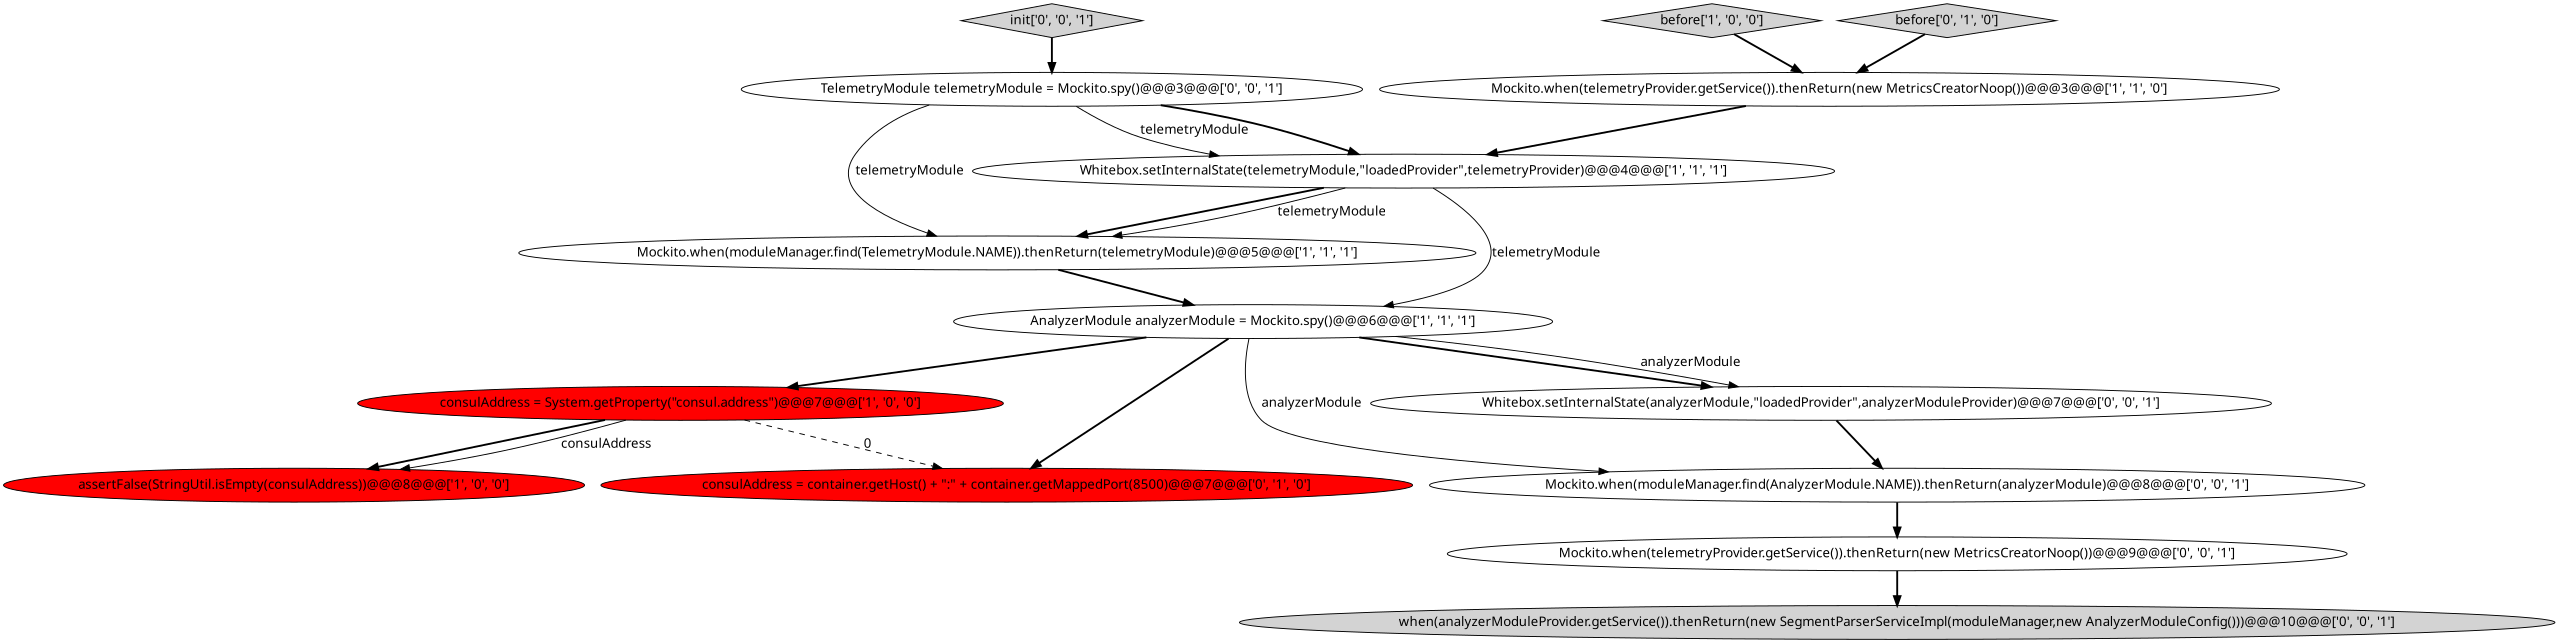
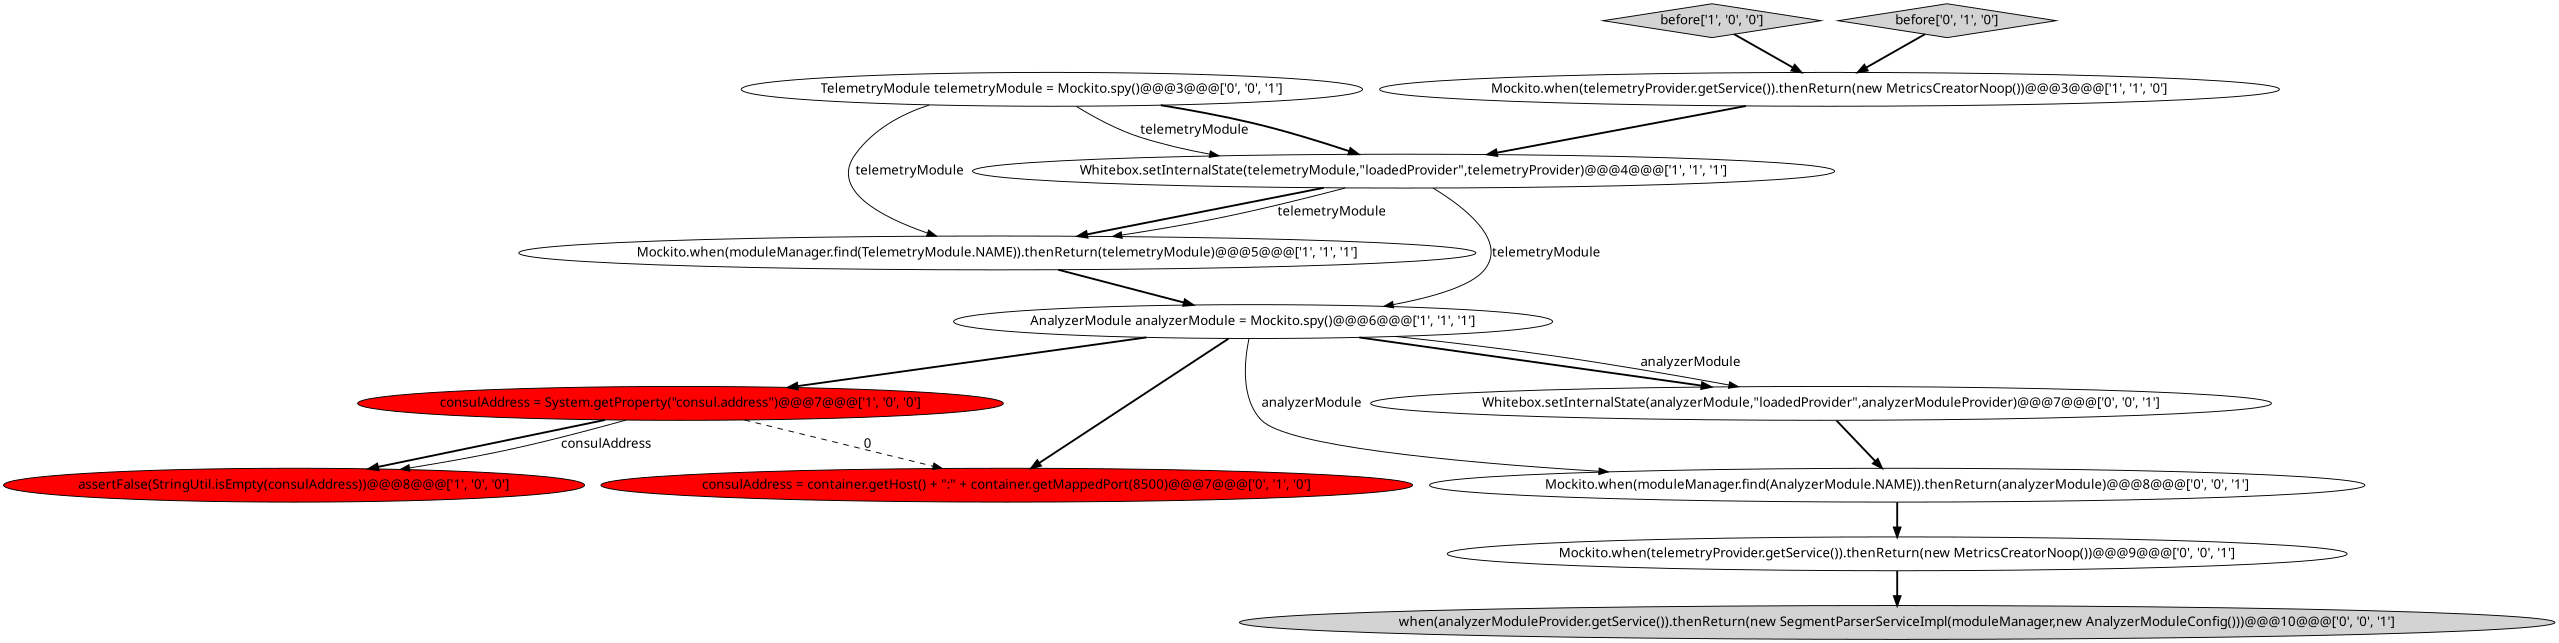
  digraph {
    fontname="Noto Sans"
    node [fillcolor=white shape=ellipse style=filled fontname="Noto Sans"]
    edge [style=bold fontname="Noto Sans"]
    n1 [fillcolor=red label="consulAddress = System.getProperty(\"consul.address\")@@@7@@@['1', '0', '0']"]
    n2 [fillcolor=red label="assertFalse(StringUtil.isEmpty(consulAddress))@@@8@@@['1', '0', '0']"]
    n3 [fillcolor=red label="consulAddress = container.getHost() + \":\" + container.getMappedPort(8500)@@@7@@@['0', '1', '0']"]
    n4 [fillcolor=lightgray label="before['1', '0', '0']" shape=diamond]
    n5 [label="Mockito.when(telemetryProvider.getService()).thenReturn(new MetricsCreatorNoop())@@@3@@@['1', '1', '0']"]
    n6 [label="Whitebox.setInternalState(telemetryModule,\"loadedProvider\",telemetryProvider)@@@4@@@['1', '1', '1']"]
    n7 [label="AnalyzerModule analyzerModule = Mockito.spy()@@@6@@@['1', '1', '1']"]
    n8 [label="Mockito.when(moduleManager.find(AnalyzerModule.NAME)).thenReturn(analyzerModule)@@@8@@@['0', '0', '1']"]
    n9 [label="Whitebox.setInternalState(analyzerModule,\"loadedProvider\",analyzerModuleProvider)@@@7@@@['0', '0', '1']"]
    n10 [label="Mockito.when(telemetryProvider.getService()).thenReturn(new MetricsCreatorNoop())@@@9@@@['0', '0', '1']"]
    n11 [fillcolor=lightgray label="when(analyzerModuleProvider.getService()).thenReturn(new SegmentParserServiceImpl(moduleManager,new AnalyzerModuleConfig()))@@@10@@@['0', '0', '1']"]
-   n12 [fillcolor=lightgray label="init['0', '0', '1']" shape=diamond]
    n13 [label="TelemetryModule telemetryModule = Mockito.spy()@@@3@@@['0', '0', '1']"]
    n14 [label="Mockito.when(moduleManager.find(TelemetryModule.NAME)).thenReturn(telemetryModule)@@@5@@@['1', '1', '1']"]
    n15 [fillcolor=lightgray label="before['0', '1', '0']" shape=diamond]
    n1 -> n2
    n1 -> n2 [label=consulAddress style=solid]
    n1 -> n3 [label=0 style=dashed]
    n4 -> n5
    n5 -> n6
    n6 -> n7 [label=telemetryModule style=solid]
    n6 -> n14
    n6 -> n14 [label=telemetryModule style=solid]
    n7 -> n1
    n7 -> n3
    n7 -> n8 [label=analyzerModule style=solid]
    n7 -> n9
    n7 -> n9 [label=analyzerModule style=solid]
    n8 -> n10
    n9 -> n8
    n10 -> n11
-   n12 -> n13
    n13 -> n6
    n13 -> n6 [label=telemetryModule style=solid]
    n13 -> n14 [label=telemetryModule style=solid]
    n14 -> n7
    n15 -> n5
  }
